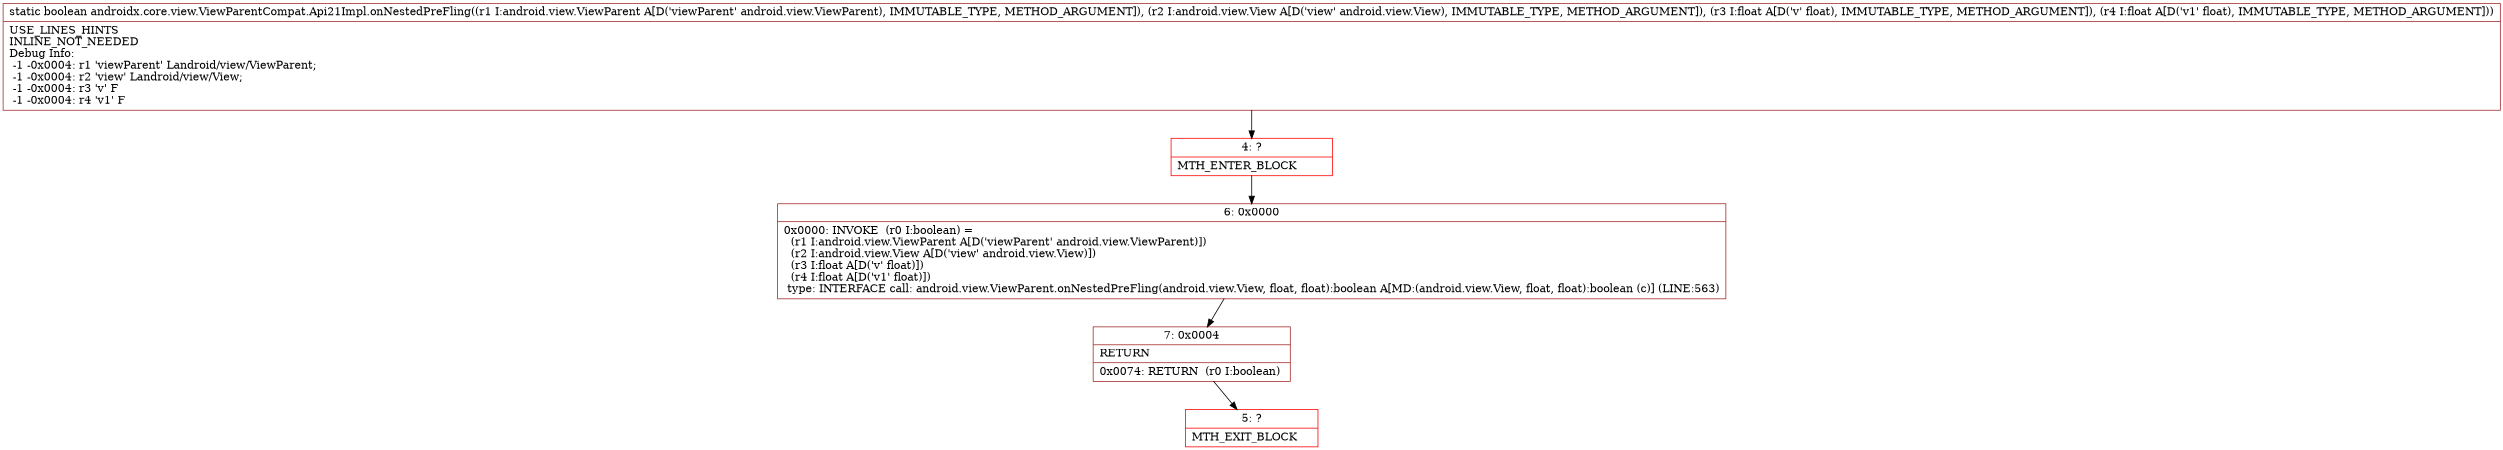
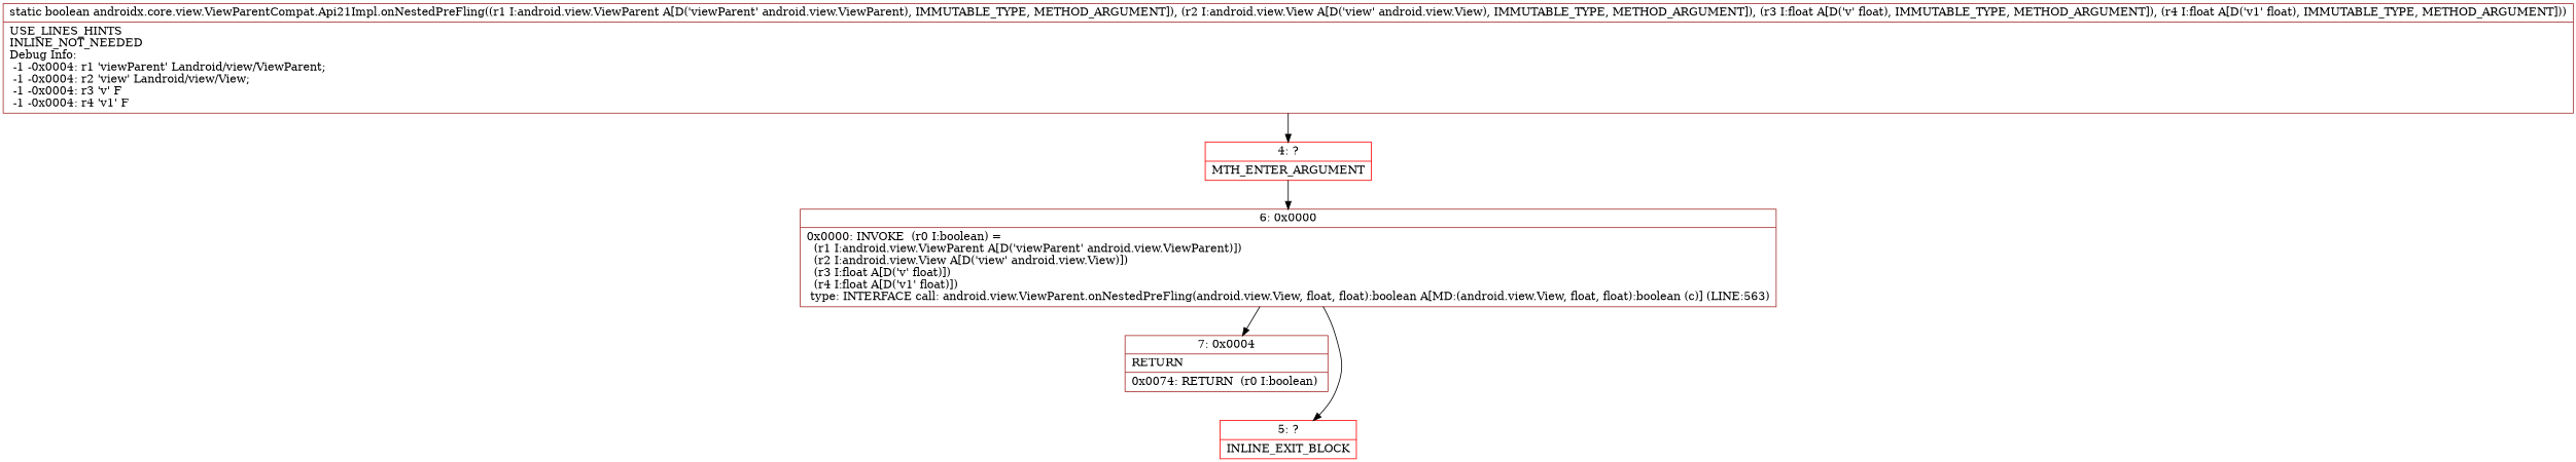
  digraph {
    node [color=brown shape=record]
-   n1 [color=red label="{4\:\ ?|MTH_ENTER_BLOCK\l}"]
+   n1 [color=red label="{4\:\ ?|MTH_ENTER_ARGUMENT\l}"]
    n2 [label="{6\:\ 0x0000|0x0000: INVOKE  (r0 I:boolean) = \l  (r1 I:android.view.ViewParent A[D('viewParent' android.view.ViewParent)])\l  (r2 I:android.view.View A[D('view' android.view.View)])\l  (r3 I:float A[D('v' float)])\l  (r4 I:float A[D('v1' float)])\l type: INTERFACE call: android.view.ViewParent.onNestedPreFling(android.view.View, float, float):boolean A[MD:(android.view.View, float, float):boolean (c)] (LINE:563)\l}"]
    n3 [label="{7\:\ 0x0004|RETURN\l|0x0074: RETURN  (r0 I:boolean) \l}"]
-   n4 [color=red label="{5\:\ ?|MTH_EXIT_BLOCK\l}"]
+   n4 [color=red label="{5\:\ ?|INLINE_EXIT_BLOCK\l}"]
    n5 [label="{static boolean androidx.core.view.ViewParentCompat.Api21Impl.onNestedPreFling((r1 I:android.view.ViewParent A[D('viewParent' android.view.ViewParent), IMMUTABLE_TYPE, METHOD_ARGUMENT]), (r2 I:android.view.View A[D('view' android.view.View), IMMUTABLE_TYPE, METHOD_ARGUMENT]), (r3 I:float A[D('v' float), IMMUTABLE_TYPE, METHOD_ARGUMENT]), (r4 I:float A[D('v1' float), IMMUTABLE_TYPE, METHOD_ARGUMENT]))  | USE_LINES_HINTS\lINLINE_NOT_NEEDED\lDebug Info:\l  \-1 \-0x0004: r1 'viewParent' Landroid\/view\/ViewParent;\l  \-1 \-0x0004: r2 'view' Landroid\/view\/View;\l  \-1 \-0x0004: r3 'v' F\l  \-1 \-0x0004: r4 'v1' F\l}"]
    n1 -> n2
    n2 -> n3
-   n3 -> n4
+   n2 -> n4
    n5 -> n1
  }
